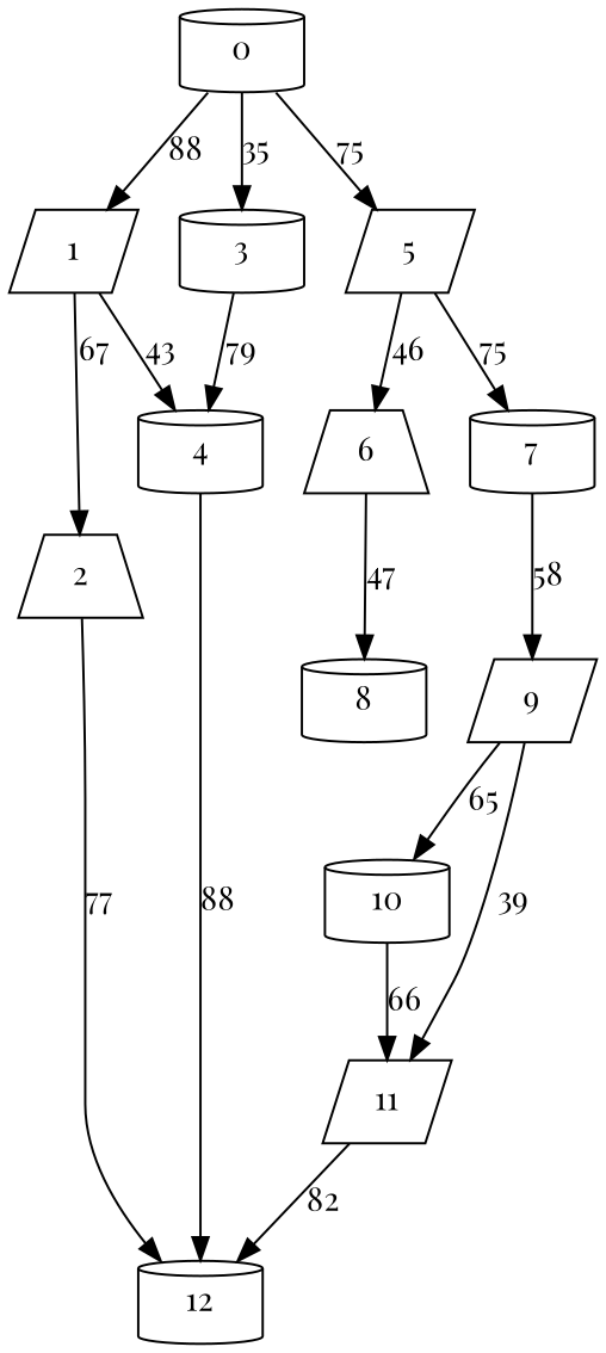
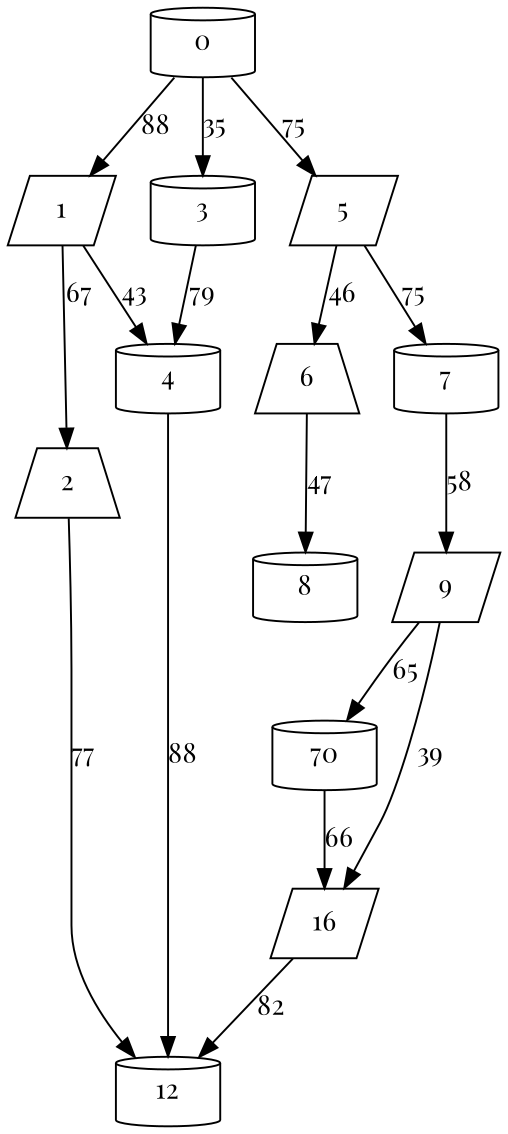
  digraph {
    fontname="Playfair Display"
    node [fontname="Playfair Display" shape=cylinder]
    edge [fontname="Playfair Display"]
    1 [shape=parallelogram]
    0
    3
    5 [shape=parallelogram]
    2 [shape=trapezium]
    4
    6 [shape=trapezium]
    7
    12
    8
    9 [shape=parallelogram]
-   10
-   11 [shape=parallelogram]
+   10 [label=70]
+   11 [shape=parallelogram label=16]
    1 -> 2 [label=67]
    1 -> 4 [label=43]
    0 -> 1 [label=88]
    0 -> 3 [label=35]
    0 -> 5 [label=75]
    3 -> 4 [label=79]
    5 -> 6 [label=46]
    5 -> 7 [label=75]
    2 -> 12 [label=77]
    4 -> 12 [label=88]
    6 -> 8 [label=47]
    7 -> 9 [label=58]
    9 -> 10 [label=65]
    9 -> 11 [label=39]
    10 -> 11 [label=66]
    11 -> 12 [label=82]
  }
